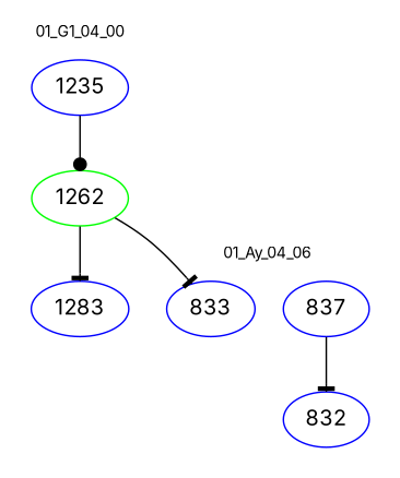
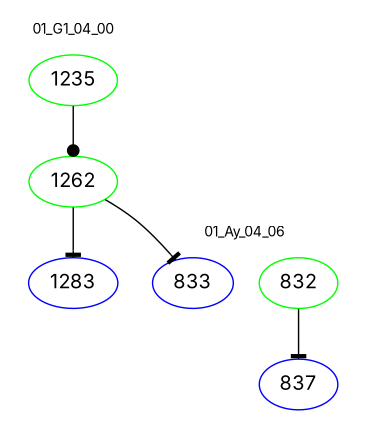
  digraph {
    fontname=Inter
    node [color=blue fontname=Inter]
    edge [arrowhead=tee color=black fontname=Inter]
    n1 [label=837]
-   n2 [label=832]
+   n2 [color=green label=832]
    n3 [label=833]
-   n4 [label=1235]
+   n4 [color=green label=1235]
    n5 [color=green label=1262]
    n6 [label=1283]
    subgraph cluster_1 {
      color=white
      fontsize=10
      label="01_Ay_04_06"
      n1
      n2
      n3
    }
    subgraph cluster_2 {
      color=white
      fontsize=10
      label="01_G1_04_00"
      n4
      n5
      n6
    }
-   n1 -> n2
+   n2 -> n1
    n4 -> n5 [arrowhead=dot]
    n5 -> n3
    n5 -> n6
  }
